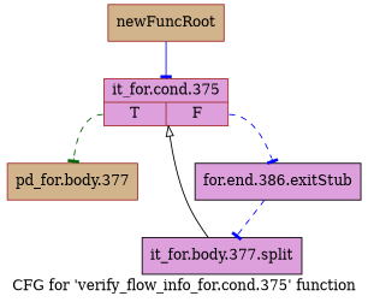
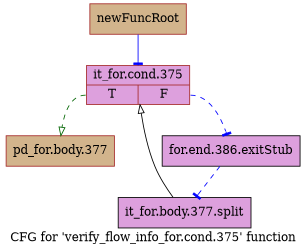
  digraph {
    label="CFG for 'verify_flow_info_for.cond.375' function"
    node [color=brown fillcolor=plum shape=record style=filled]
    edge [arrowhead=tee color=blue style=dashed]
    n1 [fillcolor=tan label="{newFuncRoot}"]
    n2 [label="{it_for.cond.375|{<s0>T|<s1>F}}"]
    n3 [color=black label="{for.end.386.exitStub}"]
    n4 [fillcolor=tan label="{pd_for.body.377}"]
    n5 [color=black label="{it_for.body.377.split}"]
    n1 -> n2 [style=solid]
    n2 -> n3 [tailport=s1]
-   n2 -> n4 [color=darkgreen tailport=s0]
+   n2 -> n4 [arrowhead=onormal color=darkgreen tailport=s0]
    n3 -> n5
    n5 -> n2 [arrowhead=onormal color=black style=solid]
  }
